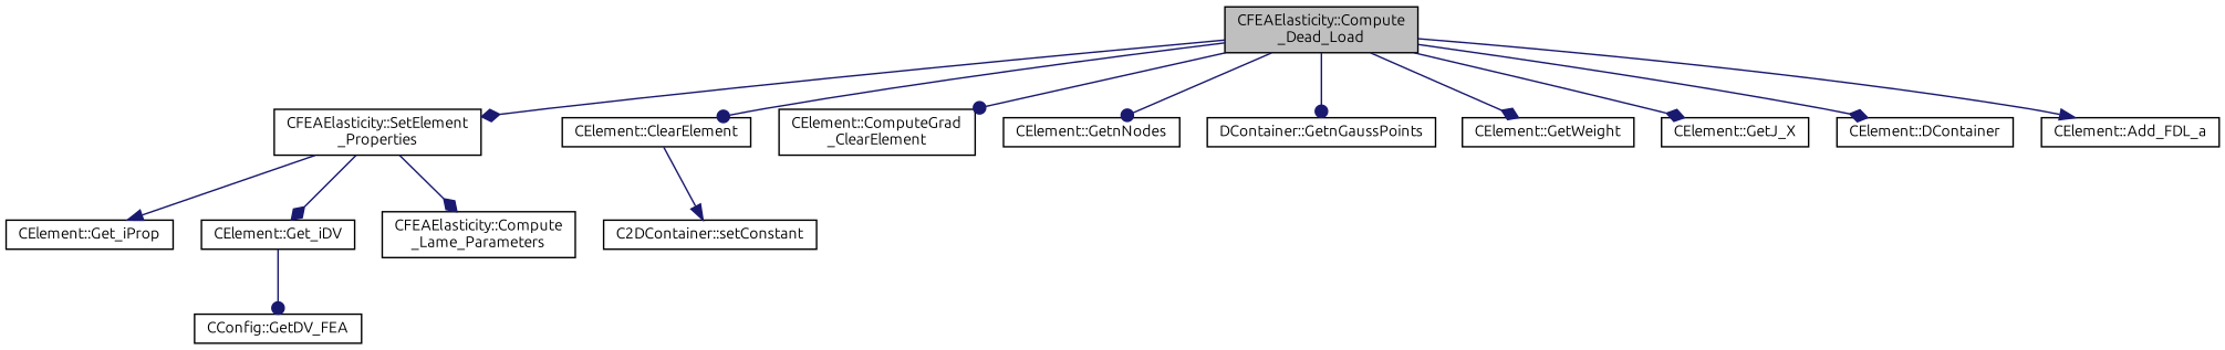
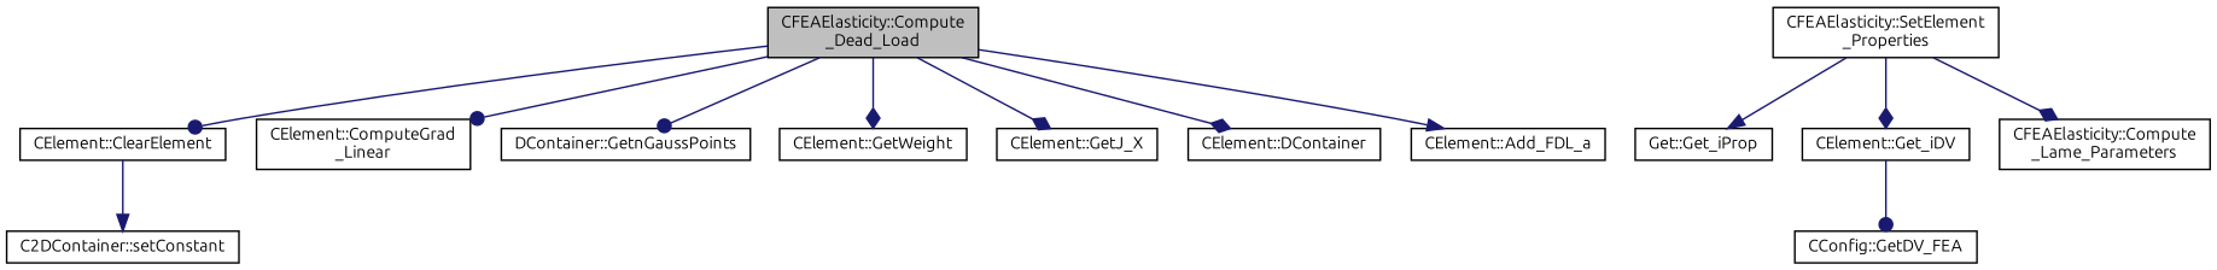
  digraph {
    fontname=Ubuntu
    rankdir=TB
    node [color=black fillcolor=white fontname=Ubuntu fontsize=10 shape=record style=filled]
    edge [arrowhead=diamond color=midnightblue fontname=Ubuntu fontsize=10 labelfontname=Helvetica labelfontsize=10 style=solid]
    n1 [fillcolor=grey75 fontcolor=black height=0.2 label="CFEAElasticity::Compute\l_Dead_Load" width=0.4]
    n2 [height=0.2 label="CFEAElasticity::SetElement\l_Properties" width=0.4]
    n3 [height=0.2 label="CElement::ClearElement" width=0.4]
-   n4 [height=0.2 label="CElement::ComputeGrad\l_ClearElement" width=0.4]
-   n5 [height=0.2 label="CElement::GetnNodes" width=0.4]
+   n4 [height=0.2 label="CElement::ComputeGrad\l_Linear" width=0.4]
    n6 [height=0.2 label="DContainer::GetnGaussPoints" width=0.4]
    n7 [height=0.2 label="CElement::GetWeight" width=0.4]
    n8 [height=0.2 label="CElement::GetJ_X" width=0.4]
    n9 [height=0.2 label="CElement::DContainer" width=0.4]
    n10 [height=0.2 label="CElement::Add_FDL_a" width=0.4]
-   n11 [height=0.2 label="CElement::Get_iProp" width=0.4]
+   n11 [height=0.2 label="Get::Get_iProp" width=0.4]
    n12 [height=0.2 label="CElement::Get_iDV" width=0.4]
    n13 [height=0.2 label="CFEAElasticity::Compute\l_Lame_Parameters" width=0.4]
    n14 [height=0.2 label="C2DContainer::setConstant" width=0.4]
    n15 [height=0.2 label="CConfig::GetDV_FEA" width=0.4]
-   n1 -> n2
    n1 -> n3 [arrowhead=dot]
    n1 -> n4 [arrowhead=dot]
-   n1 -> n5 [arrowhead=dot]
    n1 -> n6 [arrowhead=dot]
    n1 -> n7
    n1 -> n8
    n1 -> n9
    n1 -> n10 [arrowhead=normal]
    n2 -> n11 [arrowhead=normal]
    n2 -> n12
    n2 -> n13
    n3 -> n14 [arrowhead=normal]
    n12 -> n15 [arrowhead=dot]
  }
